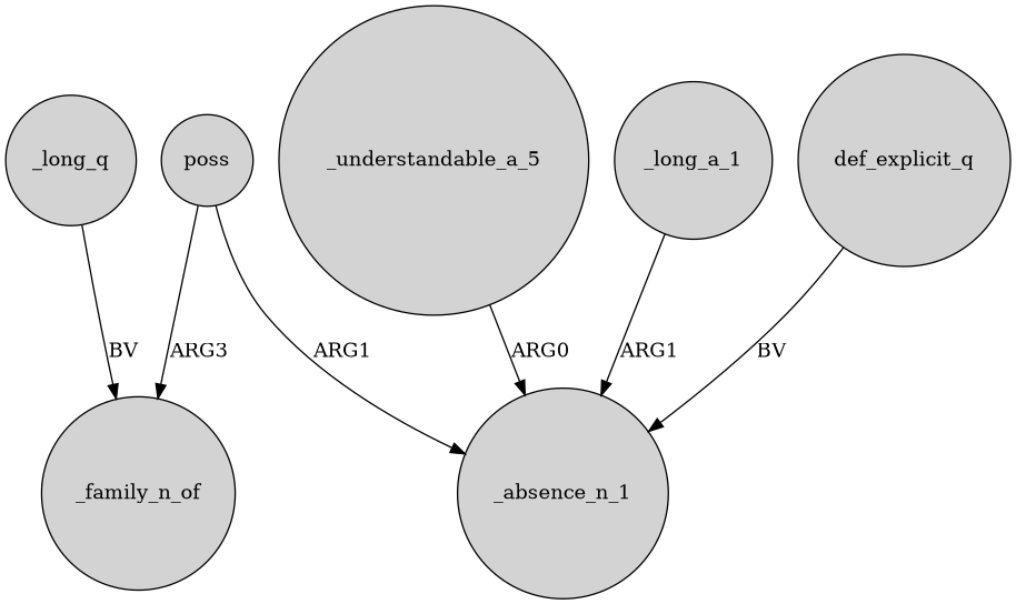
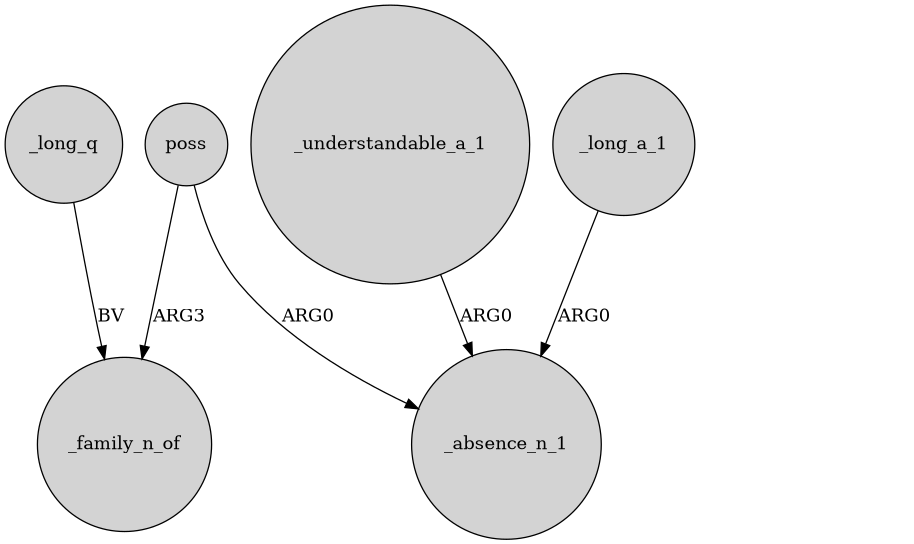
  digraph {
    node [shape=circle style=filled]
    poss
    _family_n_of
    _absence_n_1
-   def_explicit_q
    n5 [label=_long_q]
-   _understandable_a_1 [label=_understandable_a_5]
+   _understandable_a_1
    _long_a_1
    poss -> _family_n_of [label=ARG3]
-   poss -> _absence_n_1 [label=ARG1]
-   def_explicit_q -> _absence_n_1 [label=BV]
+   poss -> _absence_n_1 [label=ARG0]
    n5 -> _family_n_of [label=BV]
    _understandable_a_1 -> _absence_n_1 [label=ARG0]
-   _long_a_1 -> _absence_n_1 [label=ARG1]
+   _long_a_1 -> _absence_n_1 [label=ARG0]
  }
